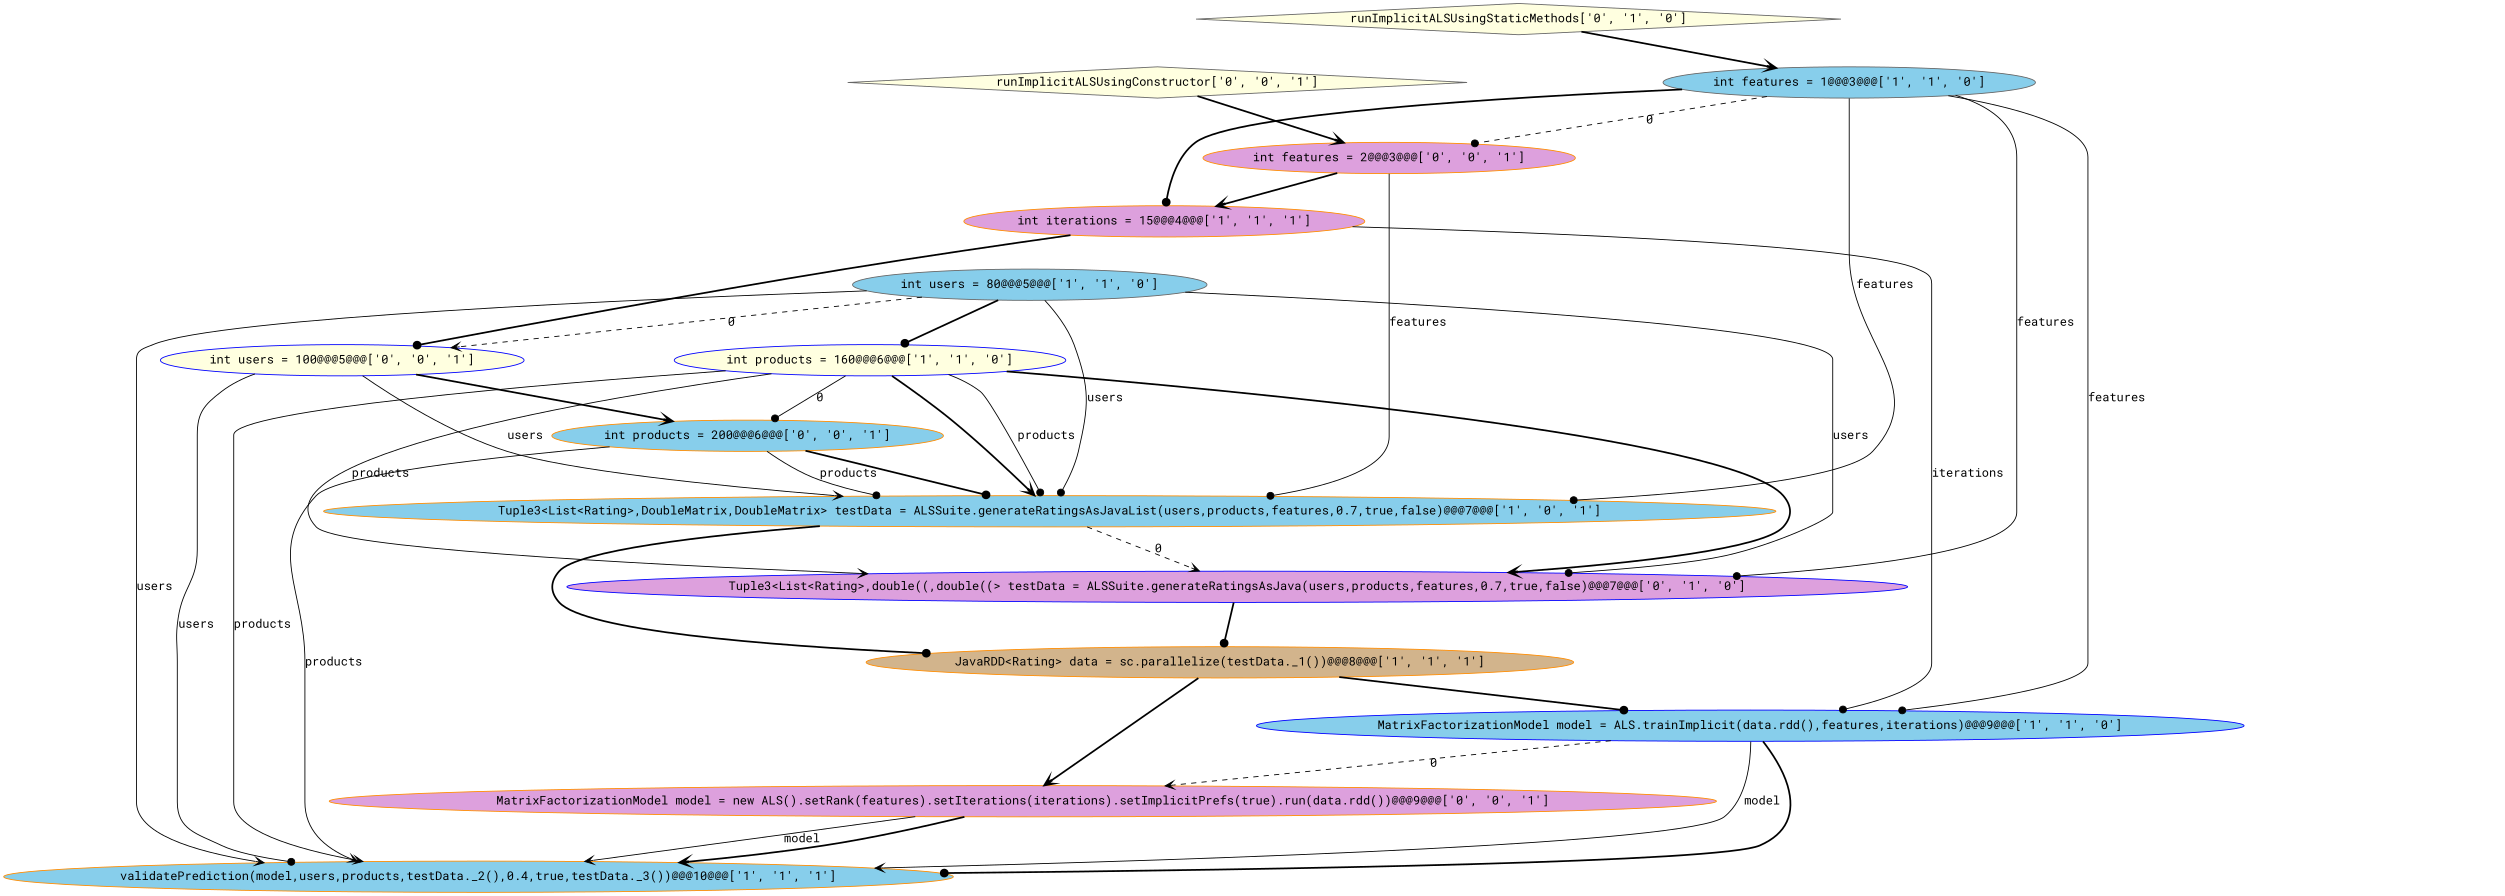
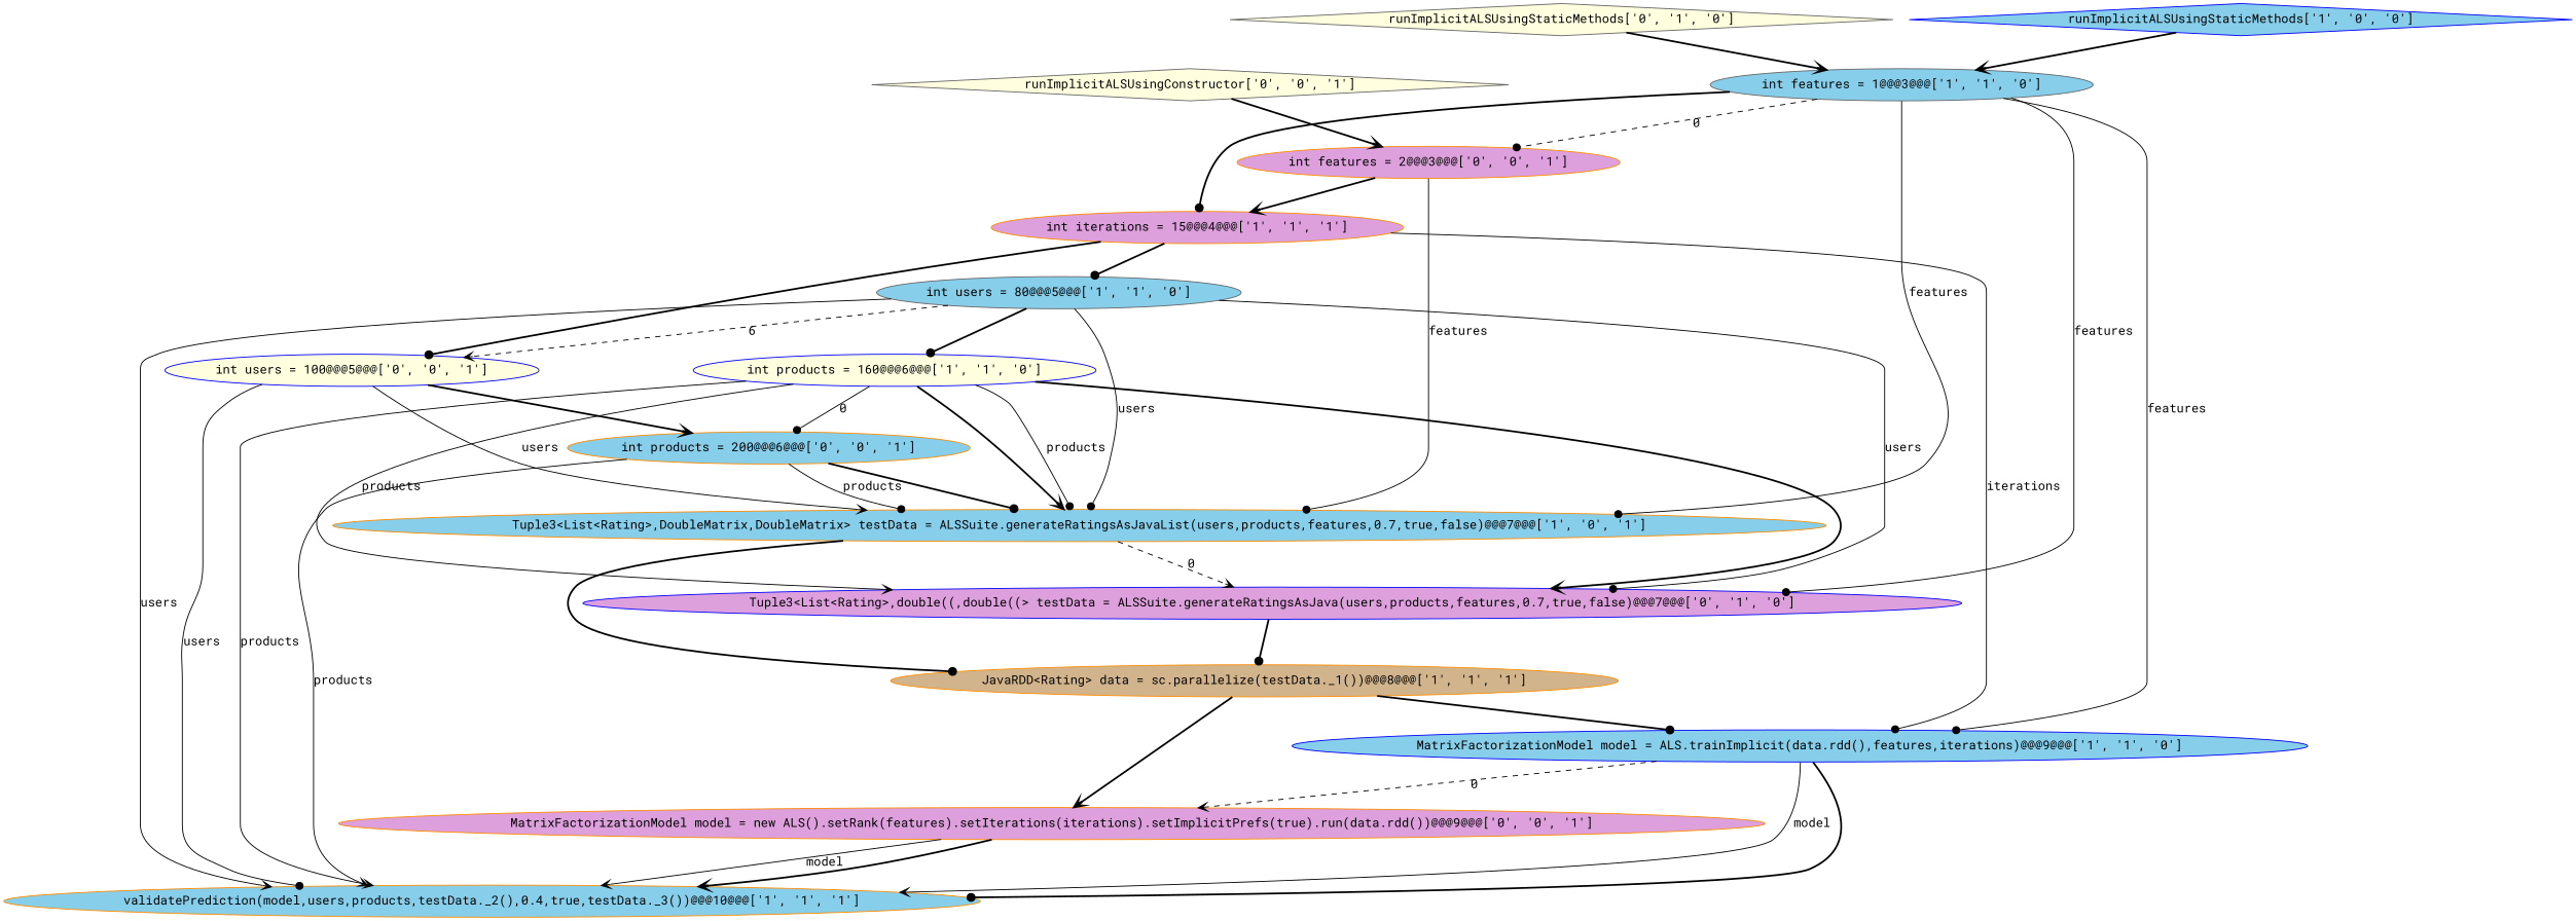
  digraph {
    fontname="Roboto Mono"
    node [color=darkorange fillcolor=skyblue fontname="Roboto Mono" shape=ellipse style=filled]
    edge [arrowhead=dot fontname="Roboto Mono" style=bold]
    n1 [color=blue fillcolor=plum label="Tuple3<List<Rating>,double((,double((> testData = ALSSuite.generateRatingsAsJava(users,products,features,0.7,true,false)@@@7@@@['0', '1', '0']"]
    n2 [fillcolor=tan label="JavaRDD<Rating> data = sc.parallelize(testData._1())@@@8@@@['1', '1', '1']"]
    n3 [color=blue label="MatrixFactorizationModel model = ALS.trainImplicit(data.rdd(),features,iterations)@@@9@@@['1', '1', '0']"]
    n4 [fillcolor=plum label="MatrixFactorizationModel model = new ALS().setRank(features).setIterations(iterations).setImplicitPrefs(true).run(data.rdd())@@@9@@@['0', '0', '1']"]
    n5 [color=gray40 label="int users = 80@@@5@@@['1', '1', '0']"]
    n6 [label="Tuple3<List<Rating>,DoubleMatrix,DoubleMatrix> testData = ALSSuite.generateRatingsAsJavaList(users,products,features,0.7,true,false)@@@7@@@['1', '0', '1']"]
    n7 [color=blue fillcolor=lightyellow label="int products = 160@@@6@@@['1', '1', '0']"]
    n8 [label="validatePrediction(model,users,products,testData._2(),0.4,true,testData._3())@@@10@@@['1', '1', '1']"]
    n9 [color=blue fillcolor=lightyellow label="int users = 100@@@5@@@['0', '0', '1']"]
    n10 [label="int products = 200@@@6@@@['0', '0', '1']"]
    n11 [color=gray40 label="int features = 1@@@3@@@['1', '1', '0']"]
    n12 [fillcolor=plum label="int iterations = 15@@@4@@@['1', '1', '1']"]
    n13 [fillcolor=plum label="int features = 2@@@3@@@['0', '0', '1']"]
    n14 [color=gray40 fillcolor=lightyellow label="runImplicitALSUsingStaticMethods['0', '1', '0']" shape=diamond]
+   n15 [color=blue label="runImplicitALSUsingStaticMethods['1', '0', '0']" shape=diamond]
    n16 [color=gray40 fillcolor=lightyellow label="runImplicitALSUsingConstructor['0', '0', '1']" shape=diamond]
    n1 -> n2
    n2 -> n3
    n2 -> n4 [arrowhead=vee]
    n3 -> n4 [arrowhead=vee label=0 style=dashed]
    n3 -> n8
    n3 -> n8 [arrowhead=vee label=model style=solid]
    n4 -> n8 [arrowhead=vee label=model style=solid]
    n4 -> n8 [arrowhead=vee]
    n5 -> n1 [label=users style=solid]
    n5 -> n6 [label=users style=solid]
    n5 -> n7
    n5 -> n8 [arrowhead=vee label=users style=solid]
-   n5 -> n9 [arrowhead=vee label=0 style=dashed]
+   n5 -> n9 [arrowhead=vee label=6 style=dashed]
    n6 -> n1 [arrowhead=vee label=0 style=dashed]
    n6 -> n2
    n7 -> n1 [arrowhead=vee]
    n7 -> n1 [arrowhead=vee label=products style=solid]
    n7 -> n6 [label=products style=solid]
    n7 -> n6 [arrowhead=vee]
    n7 -> n8 [arrowhead=vee label=products style=solid]
    n7 -> n10 [label=0 style=solid]
    n9 -> n6 [arrowhead=vee label=users style=solid]
    n9 -> n8 [label=users style=solid]
    n9 -> n10 [arrowhead=vee]
    n10 -> n6
    n10 -> n6 [label=products style=solid]
    n10 -> n8 [arrowhead=vee label=products style=solid]
    n11 -> n1 [label=features style=solid]
    n11 -> n3 [label=features style=solid]
    n11 -> n6 [label=features style=solid]
    n11 -> n12
    n11 -> n13 [label=0 style=dashed]
    n12 -> n3 [label=iterations style=solid]
+   n12 -> n5
    n12 -> n9
    n13 -> n6 [label=features style=solid]
    n13 -> n12 [arrowhead=vee]
    n14 -> n11 [arrowhead=vee]
+   n15 -> n11 [arrowhead=vee]
    n16 -> n13 [arrowhead=vee]
  }
